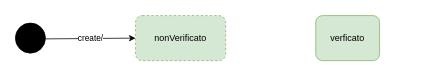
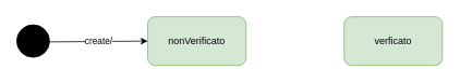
  <mxCell id="0" />
  <mxCell id="1" parent="0" />
  <mxCell id="2" value="create/" style="rounded=0;orthogonalLoop=1;jettySize=auto;html=1;" edge="1" parent="1" source="3" target="4"><mxGeometry relative="1" as="geometry" /></mxCell>
  <mxCell id="3" value="" style="ellipse;whiteSpace=wrap;html=1;aspect=fixed;fillColor=#000000;" vertex="1" parent="1"><mxGeometry x="20" y="30" width="40" height="40" as="geometry" /></mxCell>
- <mxCell id="4" value="nonVerificato" style="rounded=1;whiteSpace=wrap;html=1;fillColor=#d5e8d4;strokeColor=#82b366;dashed=1;" vertex="1" parent="1"><mxGeometry x="180" y="20" width="120" height="60" as="geometry" /></mxCell>
- <mxCell id="5" value="verficato" style="rounded=1;whiteSpace=wrap;html=1;fillColor=#d5e8d4;strokeColor=#82b366;" vertex="1" parent="1"><mxGeometry x="420" y="20" width="85" height="60" as="geometry" /></mxCell>
+ <mxCell id="4" value="nonVerificato" style="rounded=1;whiteSpace=wrap;html=1;fillColor=#d5e8d4;strokeColor=#82b366;" vertex="1" parent="1"><mxGeometry x="180" y="20" width="120" height="60" as="geometry" /></mxCell>
+ <mxCell id="5" value="verficato" style="rounded=1;whiteSpace=wrap;html=1;fillColor=#d5e8d4;strokeColor=#82b366;" vertex="1" parent="1"><mxGeometry x="420" y="20" width="120" height="60" as="geometry" /></mxCell>
